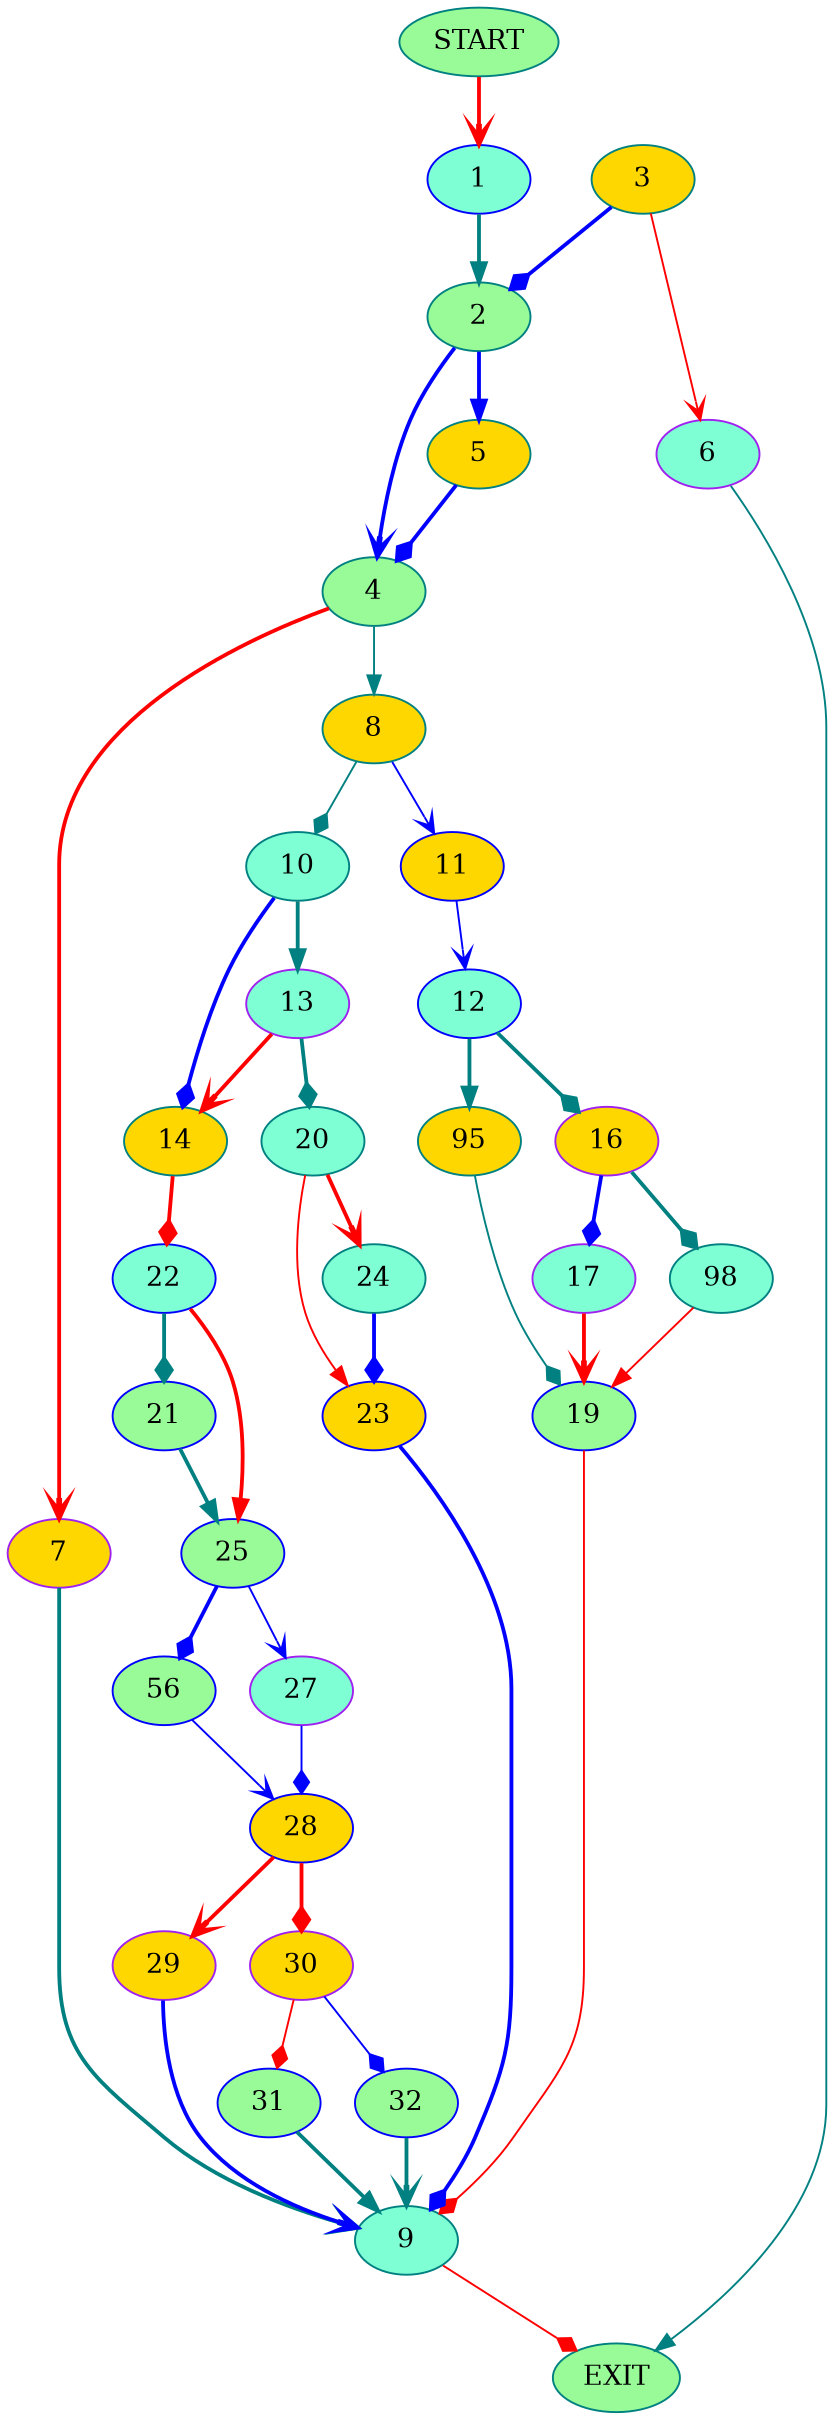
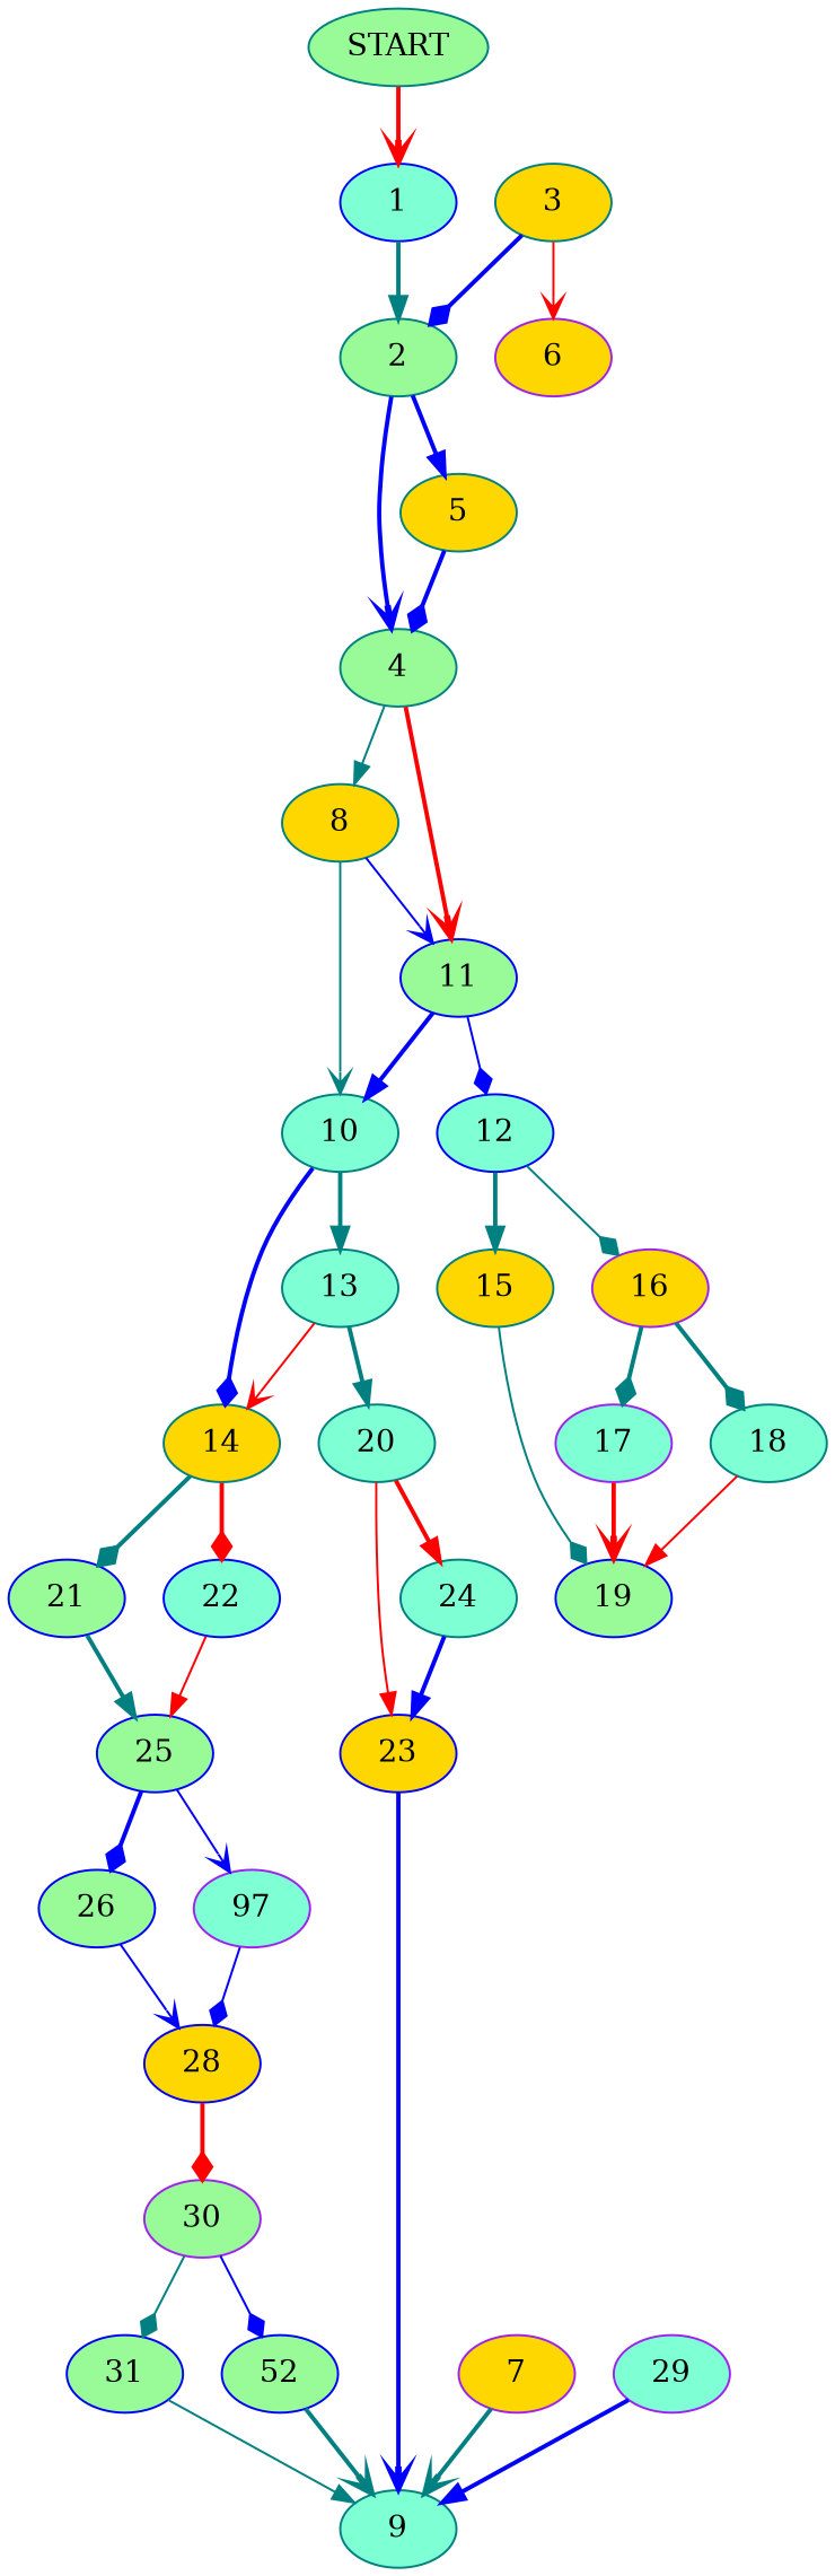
  digraph {
    node [color=teal fillcolor=aquamarine style=filled]
    edge [arrowhead=diamond color=blue style=bold]
    n1 [fillcolor=palegreen label=START]
    1 [color=blue]
    2 [fillcolor=palegreen]
-   n4 [fillcolor=palegreen label=EXIT]
    4 [fillcolor=palegreen]
    5 [fillcolor=gold]
    3 [fillcolor=gold]
-   6 [color=purple]
+   6 [color=purple fillcolor=gold]
    7 [color=purple fillcolor=gold]
    8 [fillcolor=gold]
    9
    10
-   11 [color=blue fillcolor=gold]
-   13 [color=purple]
+   11 [color=blue fillcolor=palegreen]
+   13
    14 [fillcolor=gold]
    12 [color=blue]
    20
    21 [color=blue fillcolor=palegreen]
    22 [color=blue]
-   15 [fillcolor=gold label=95]
+   15 [fillcolor=gold]
    16 [color=purple fillcolor=gold]
    19 [color=blue fillcolor=palegreen]
    17 [color=purple]
-   18 [label=98]
+   18
    23 [color=blue fillcolor=gold]
    24
    25 [color=blue fillcolor=palegreen]
-   26 [color=blue fillcolor=palegreen label=56]
-   27 [color=purple]
+   26 [color=blue fillcolor=palegreen]
+   27 [color=purple label=97]
    28 [color=blue fillcolor=gold]
-   29 [color=purple fillcolor=gold]
-   30 [color=purple fillcolor=gold]
+   29 [color=purple]
+   30 [color=purple fillcolor=palegreen]
    31 [color=blue fillcolor=palegreen]
-   32 [color=blue fillcolor=palegreen]
+   32 [color=blue fillcolor=palegreen label=52]
    n1 -> 1 [arrowhead=vee color=red]
    1 -> 2 [arrowhead=normal color=teal]
    2 -> 4 [arrowhead=vee]
    2 -> 5 [arrowhead=normal]
-   4 -> 7 [arrowhead=vee color=red]
+   4 -> 11 [arrowhead=vee color=red]
    4 -> 8 [arrowhead=normal color=teal style=solid]
    5 -> 4
    3 -> 2
    3 -> 6 [arrowhead=vee color=red style=solid]
-   6 -> n4 [arrowhead=normal color=teal style=solid]
    7 -> 9 [arrowhead=vee color=teal]
-   8 -> 10 [color=teal style=solid]
+   8 -> 10 [arrowhead=vee color=teal style=solid]
    8 -> 11 [arrowhead=vee style=solid]
-   9 -> n4 [color=red style=solid]
    10 -> 13 [arrowhead=normal color=teal]
    10 -> 14
-   11 -> 12 [arrowhead=vee style=solid]
-   13 -> 14 [arrowhead=vee color=red]
-   13 -> 20 [color=teal]
-   22 -> 21 [color=teal]
+   11 -> 10 [arrowhead=normal]
+   11 -> 12 [style=solid]
+   13 -> 14 [arrowhead=vee color=red style=solid]
+   13 -> 20 [arrowhead=normal color=teal]
+   14 -> 21 [color=teal]
    14 -> 22 [color=red]
    12 -> 15 [arrowhead=normal color=teal]
-   12 -> 16 [color=teal]
+   12 -> 16 [color=teal style=solid]
    20 -> 23 [arrowhead=normal color=red style=solid]
-   20 -> 24 [arrowhead=vee color=red]
+   20 -> 24 [arrowhead=normal color=red]
    21 -> 25 [arrowhead=normal color=teal]
-   22 -> 25 [arrowhead=normal color=red]
+   22 -> 25 [arrowhead=normal color=red style=solid]
    15 -> 19 [color=teal style=solid]
-   16 -> 17
+   16 -> 17 [color=teal]
    16 -> 18 [color=teal]
-   19 -> 9 [color=red style=solid]
    17 -> 19 [arrowhead=vee color=red]
    18 -> 19 [arrowhead=normal color=red style=solid]
-   23 -> 9
-   24 -> 23
+   23 -> 9 [arrowhead=vee]
+   24 -> 23 [arrowhead=normal]
    25 -> 26
    25 -> 27 [arrowhead=vee style=solid]
    26 -> 28 [arrowhead=vee style=solid]
    27 -> 28 [style=solid]
-   28 -> 29 [arrowhead=vee color=red]
    28 -> 30 [color=red]
-   29 -> 9 [arrowhead=vee]
-   30 -> 31 [color=red style=solid]
+   29 -> 9 [arrowhead=normal]
+   30 -> 31 [color=teal style=solid]
    30 -> 32 [style=solid]
-   31 -> 9 [arrowhead=normal color=teal]
+   31 -> 9 [arrowhead=normal color=teal style=solid]
    32 -> 9 [arrowhead=vee color=teal]
  }
